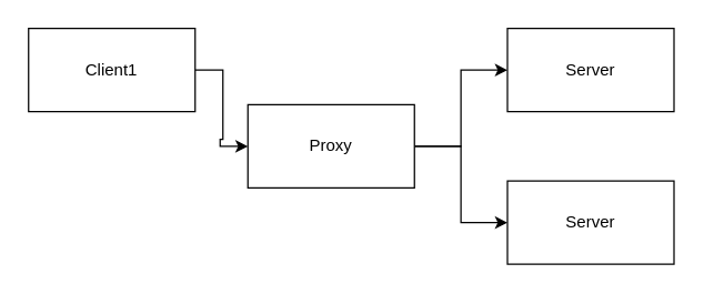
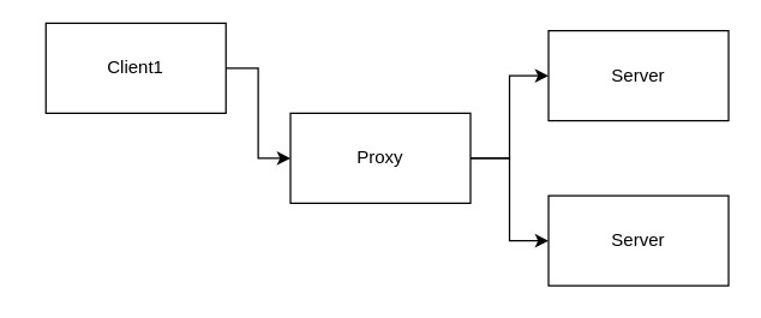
  <mxCell id="0" />
  <mxCell id="1" parent="0" />
  <mxCell id="2" value="Server" style="rounded=0;whiteSpace=wrap;html=1;" parent="1" vertex="1"><mxGeometry x="365" y="130" width="120" height="60" as="geometry" /></mxCell>
  <mxCell id="3" style="edgeStyle=orthogonalEdgeStyle;rounded=0;orthogonalLoop=1;jettySize=auto;html=1;entryX=0;entryY=0.5;entryDx=0;entryDy=0;" parent="1" source="5" target="2" edge="1"><mxGeometry relative="1" as="geometry" /></mxCell>
  <mxCell id="4" style="edgeStyle=orthogonalEdgeStyle;rounded=0;orthogonalLoop=1;jettySize=auto;html=1;" parent="1" source="5" target="8" edge="1"><mxGeometry relative="1" as="geometry" /></mxCell>
- <mxCell id="5" value="Proxy" style="rounded=0;whiteSpace=wrap;html=1;" parent="1" vertex="1"><mxGeometry x="178" y="75" width="120" height="60" as="geometry" /></mxCell>
+ <mxCell id="5" value="Proxy" style="rounded=0;whiteSpace=wrap;html=1;" parent="1" vertex="1"><mxGeometry x="193" y="75" width="120" height="60" as="geometry" /></mxCell>
  <mxCell id="6" style="edgeStyle=orthogonalEdgeStyle;rounded=0;orthogonalLoop=1;jettySize=auto;html=1;" parent="1" source="7" target="5" edge="1"><mxGeometry relative="1" as="geometry" /></mxCell>
- <mxCell id="7" value="Client1" style="rounded=0;whiteSpace=wrap;html=1;" parent="1" vertex="1"><mxGeometry x="20" y="20" width="120" height="60" as="geometry" /></mxCell>
+ <mxCell id="7" value="Client1" style="rounded=0;whiteSpace=wrap;html=1;" parent="1" vertex="1"><mxGeometry x="30" y="15" width="120" height="60" as="geometry" /></mxCell>
  <mxCell id="8" value="Server" style="rounded=0;whiteSpace=wrap;html=1;" parent="1" vertex="1"><mxGeometry x="365" y="20" width="120" height="60" as="geometry" /></mxCell>
